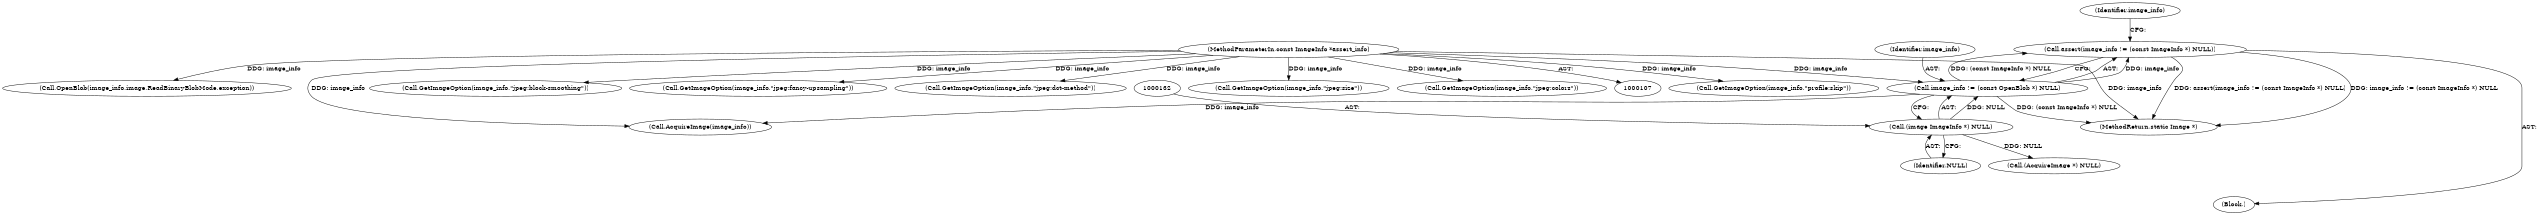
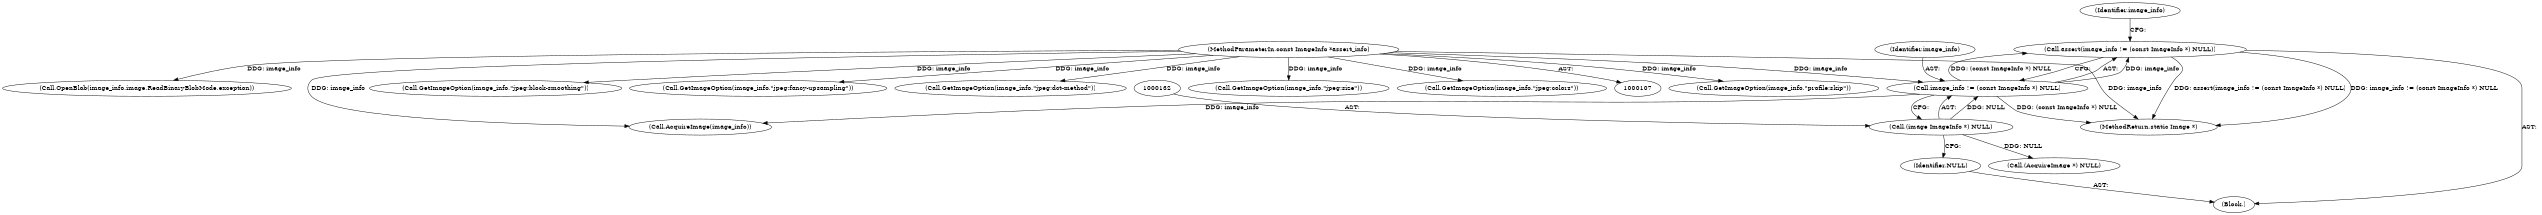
  digraph {
    n1 [label="(Call,assert(image_info != (const ImageInfo *) NULL))"]
-   n2 [label="(Call,image_info != (const OpenBlob *) NULL)"]
+   n2 [label="(Call,image_info != (const ImageInfo *) NULL)"]
    n3 [label="(Block,)"]
    n4 [label="(MethodReturn,static Image *)"]
    n5 [label="(Call,(image ImageInfo *) NULL)"]
    n6 [label="(Call,AcquireImage(image_info))"]
    n7 [label="(Call,(AcquireImage *) NULL)"]
    n8 [label="(Identifier,NULL)"]
    n9 [label="(MethodParameterIn,const ImageInfo *assert_info)"]
    n10 [label="(Call,GetImageOption(image_info,\"profile:skip\"))"]
    n11 [label="(Call,OpenBlob(image_info,image,ReadBinaryBlobMode,exception))"]
    n12 [label="(Call,GetImageOption(image_info,\"jpeg:block-smoothing\"))"]
    n13 [label="(Call,GetImageOption(image_info,\"jpeg:fancy-upsampling\"))"]
    n14 [label="(Call,GetImageOption(image_info,\"jpeg:dct-method\"))"]
    n15 [label="(Call,GetImageOption(image_info,\"jpeg:size\"))"]
    n16 [label="(Call,GetImageOption(image_info,\"jpeg:colors\"))"]
    1000107
    n18 [label="(Identifier,image_info)"]
    n19 [label="(Identifier,image_info)"]
    1000132
    n1 -> n2 [label="CFG: "]
    n1 -> n3 [label="AST: "]
    n1 -> n4 [label="DDG: image_info != (const ImageInfo *) NULL"]
    n1 -> n4 [label="DDG: assert(image_info != (const ImageInfo *) NULL)"]
    n2 -> n1 [label="AST: "]
    n2 -> n1 [label="DDG: image_info"]
    n2 -> n1 [label="DDG: (const ImageInfo *) NULL"]
    n2 -> n4 [label="DDG: (const ImageInfo *) NULL"]
    n2 -> n5 [label="CFG: "]
    n2 -> n6 [label="DDG: image_info"]
    n5 -> n2 [label="AST: "]
    n5 -> n2 [label="DDG: NULL"]
    n5 -> n7 [label="DDG: NULL"]
    n5 -> n8 [label="CFG: "]
-   n8 -> n5 [label="AST: "]
+   n8 -> n3 [label="AST: "]
    n9 -> n2 [label="DDG: image_info"]
    n9 -> n4 [label="DDG: image_info"]
    n9 -> n6 [label="DDG: image_info"]
    n9 -> n10 [label="DDG: image_info"]
    n9 -> n11 [label="DDG: image_info"]
    n9 -> n12 [label="DDG: image_info"]
    n9 -> n13 [label="DDG: image_info"]
    n9 -> n14 [label="DDG: image_info"]
    n9 -> n15 [label="DDG: image_info"]
    n9 -> n16 [label="DDG: image_info"]
    n9 -> 1000107 [label="AST: "]
    n18 -> n2 [label="AST: "]
    n19 -> n1 [label="CFG: "]
    1000132 -> n5 [label="AST: "]
  }
